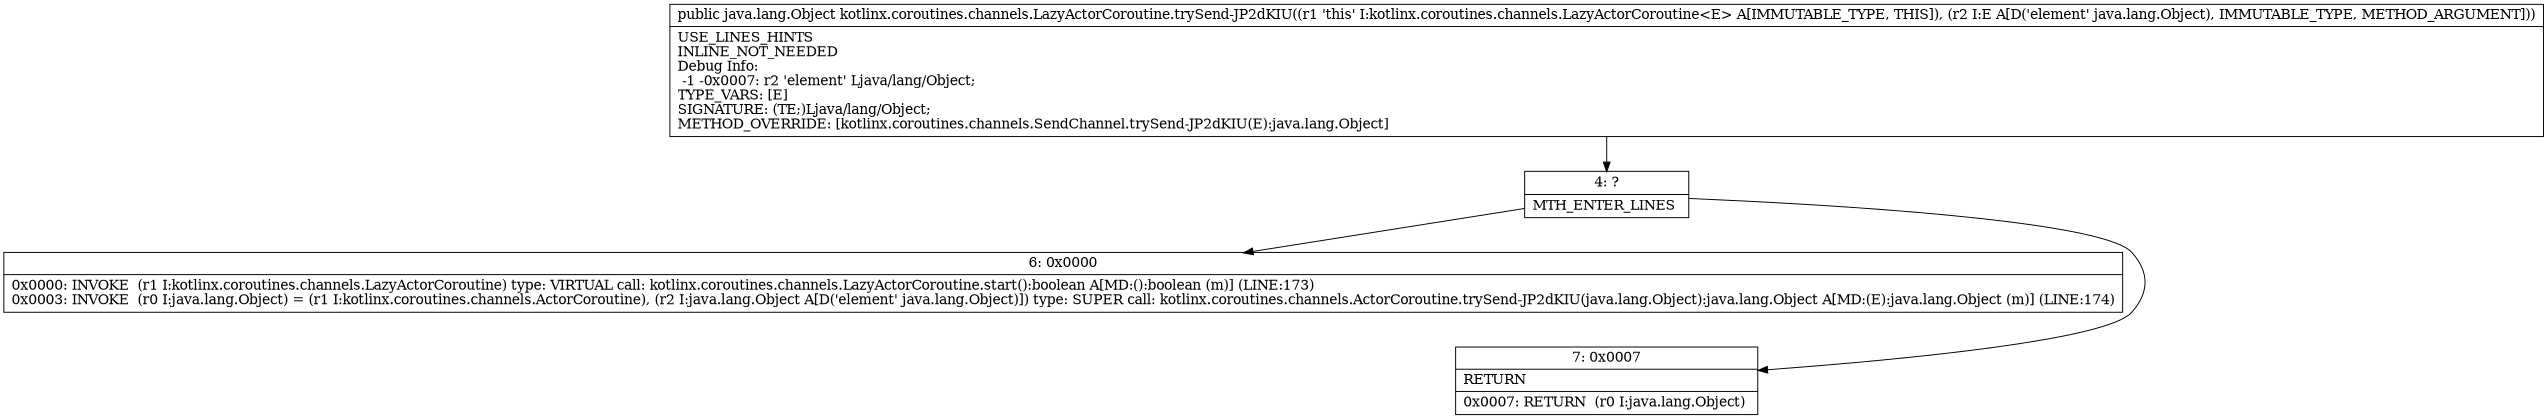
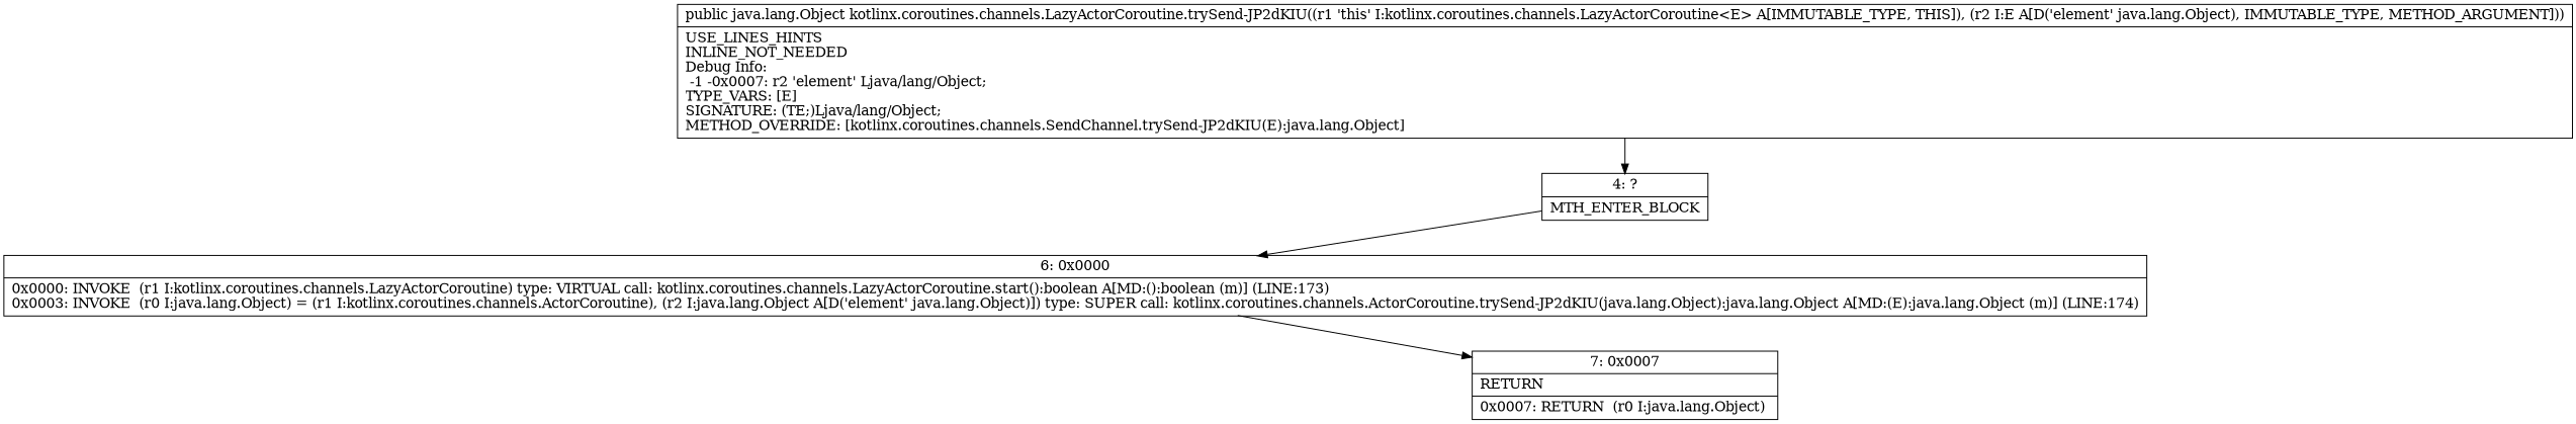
  digraph {
    node [shape=record]
-   n1 [label="{4\:\ ?|MTH_ENTER_LINES\l}"]
+   n1 [label="{4\:\ ?|MTH_ENTER_BLOCK\l}"]
    n2 [label="{6\:\ 0x0000|0x0000: INVOKE  (r1 I:kotlinx.coroutines.channels.LazyActorCoroutine) type: VIRTUAL call: kotlinx.coroutines.channels.LazyActorCoroutine.start():boolean A[MD:():boolean (m)] (LINE:173)\l0x0003: INVOKE  (r0 I:java.lang.Object) = (r1 I:kotlinx.coroutines.channels.ActorCoroutine), (r2 I:java.lang.Object A[D('element' java.lang.Object)]) type: SUPER call: kotlinx.coroutines.channels.ActorCoroutine.trySend\-JP2dKIU(java.lang.Object):java.lang.Object A[MD:(E):java.lang.Object (m)] (LINE:174)\l}"]
    n3 [label="{7\:\ 0x0007|RETURN\l|0x0007: RETURN  (r0 I:java.lang.Object) \l}"]
    n4 [label="{public java.lang.Object kotlinx.coroutines.channels.LazyActorCoroutine.trySend\-JP2dKIU((r1 'this' I:kotlinx.coroutines.channels.LazyActorCoroutine\<E\> A[IMMUTABLE_TYPE, THIS]), (r2 I:E A[D('element' java.lang.Object), IMMUTABLE_TYPE, METHOD_ARGUMENT]))  | USE_LINES_HINTS\lINLINE_NOT_NEEDED\lDebug Info:\l  \-1 \-0x0007: r2 'element' Ljava\/lang\/Object;\lTYPE_VARS: [E]\lSIGNATURE: (TE;)Ljava\/lang\/Object;\lMETHOD_OVERRIDE: [kotlinx.coroutines.channels.SendChannel.trySend\-JP2dKIU(E):java.lang.Object]\l}"]
    n1 -> n2
-   n1 -> n3
+   n2 -> n3
    n4 -> n1
  }
